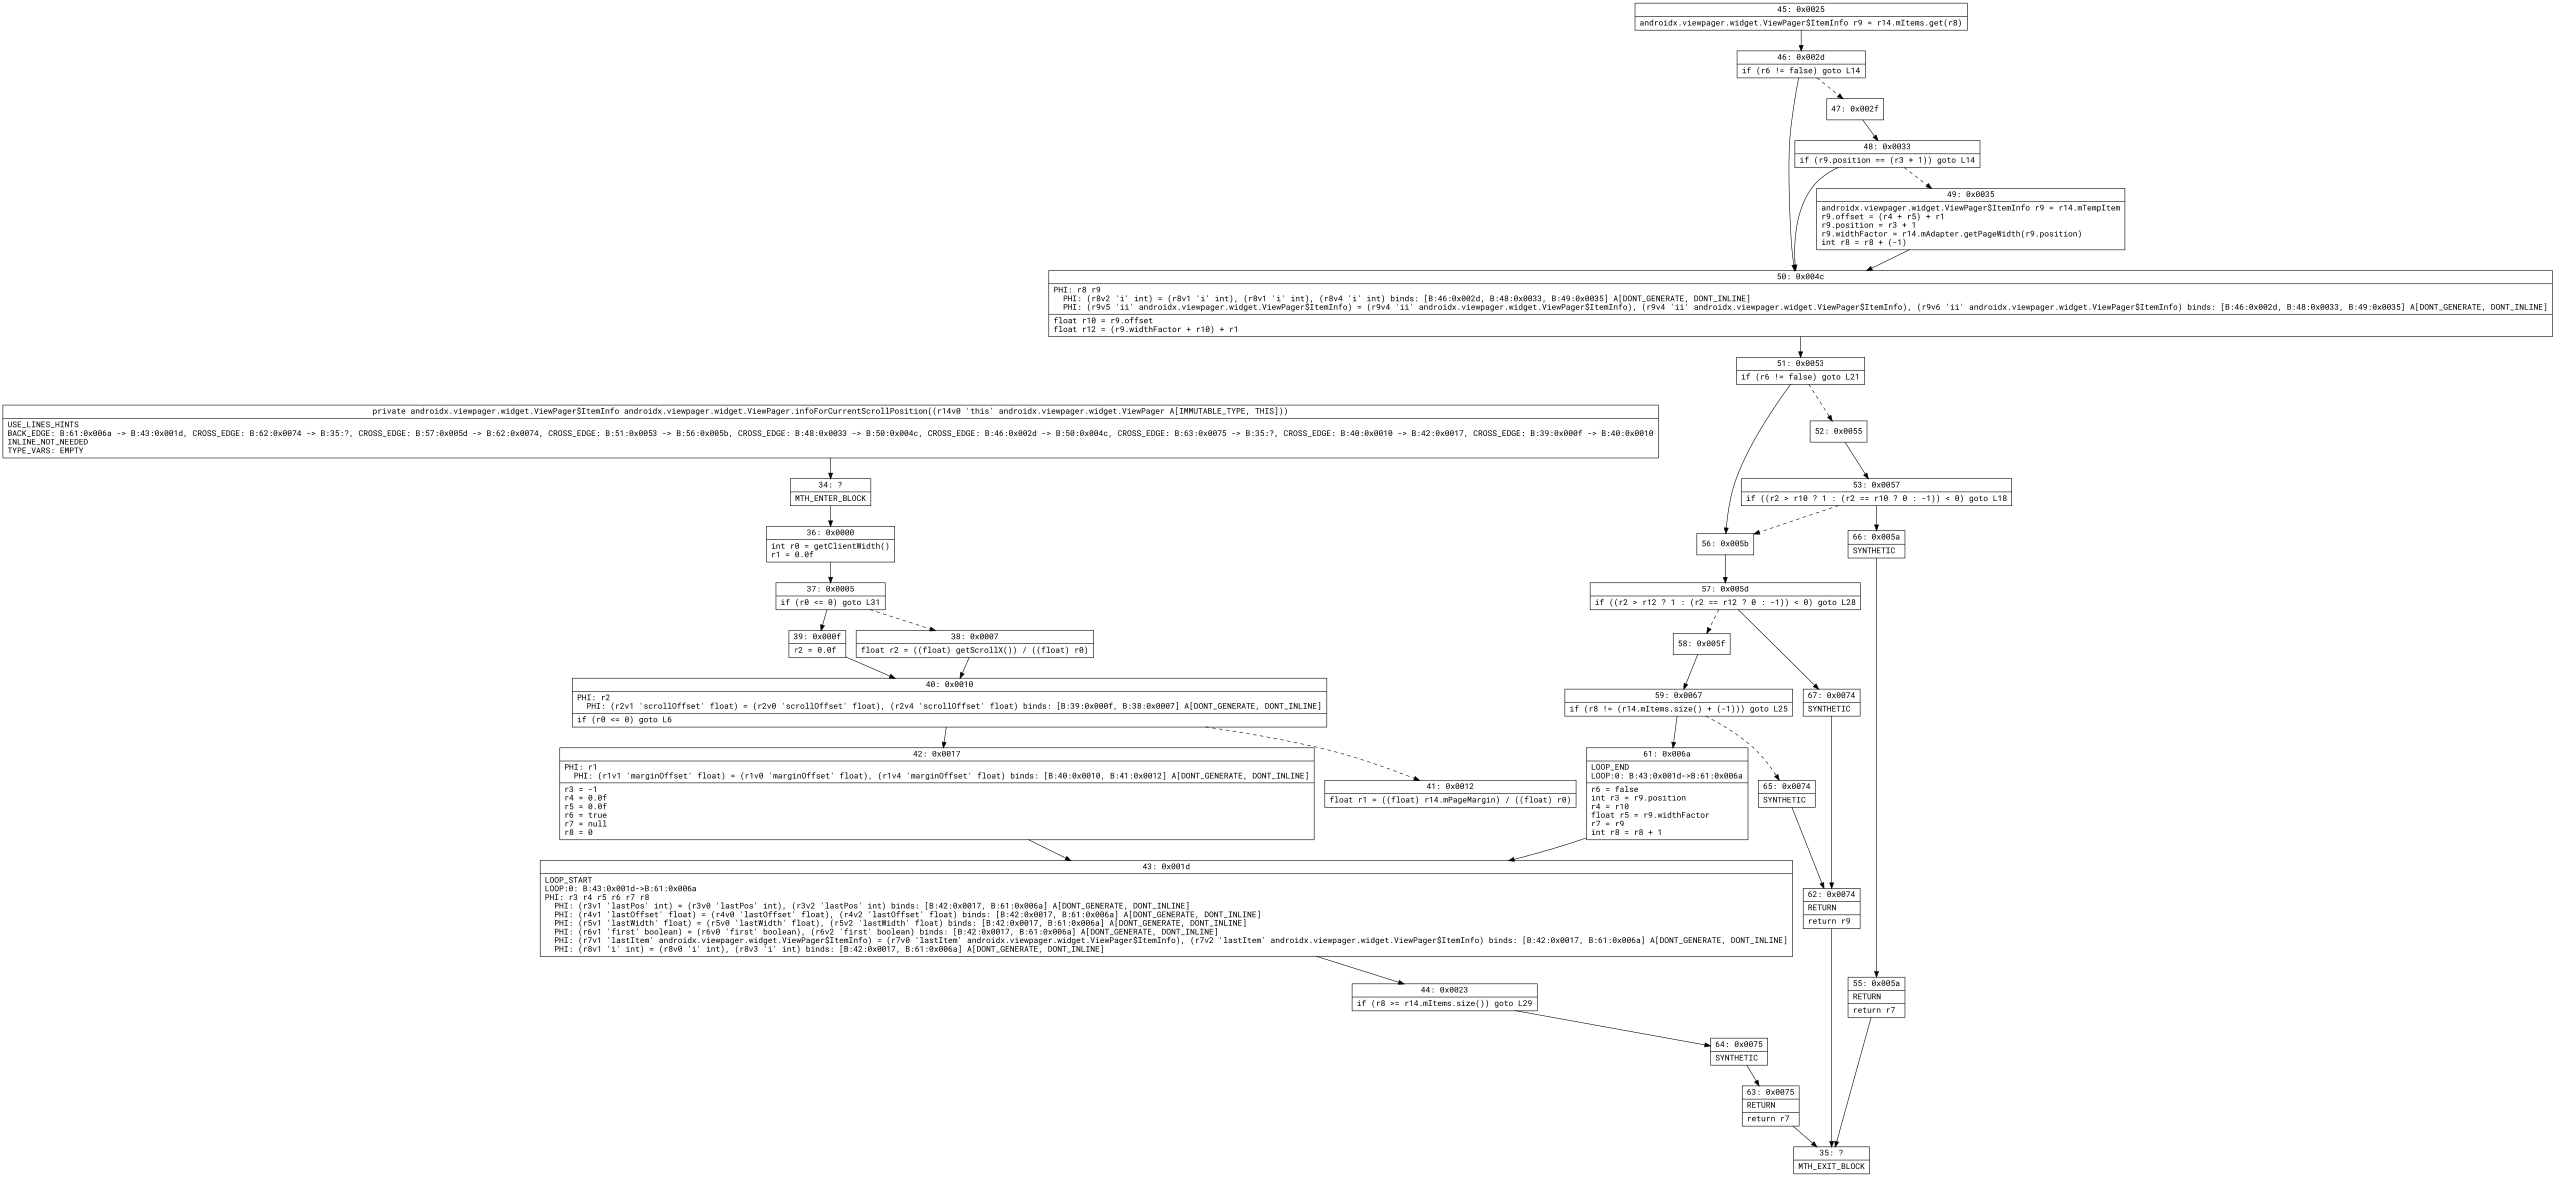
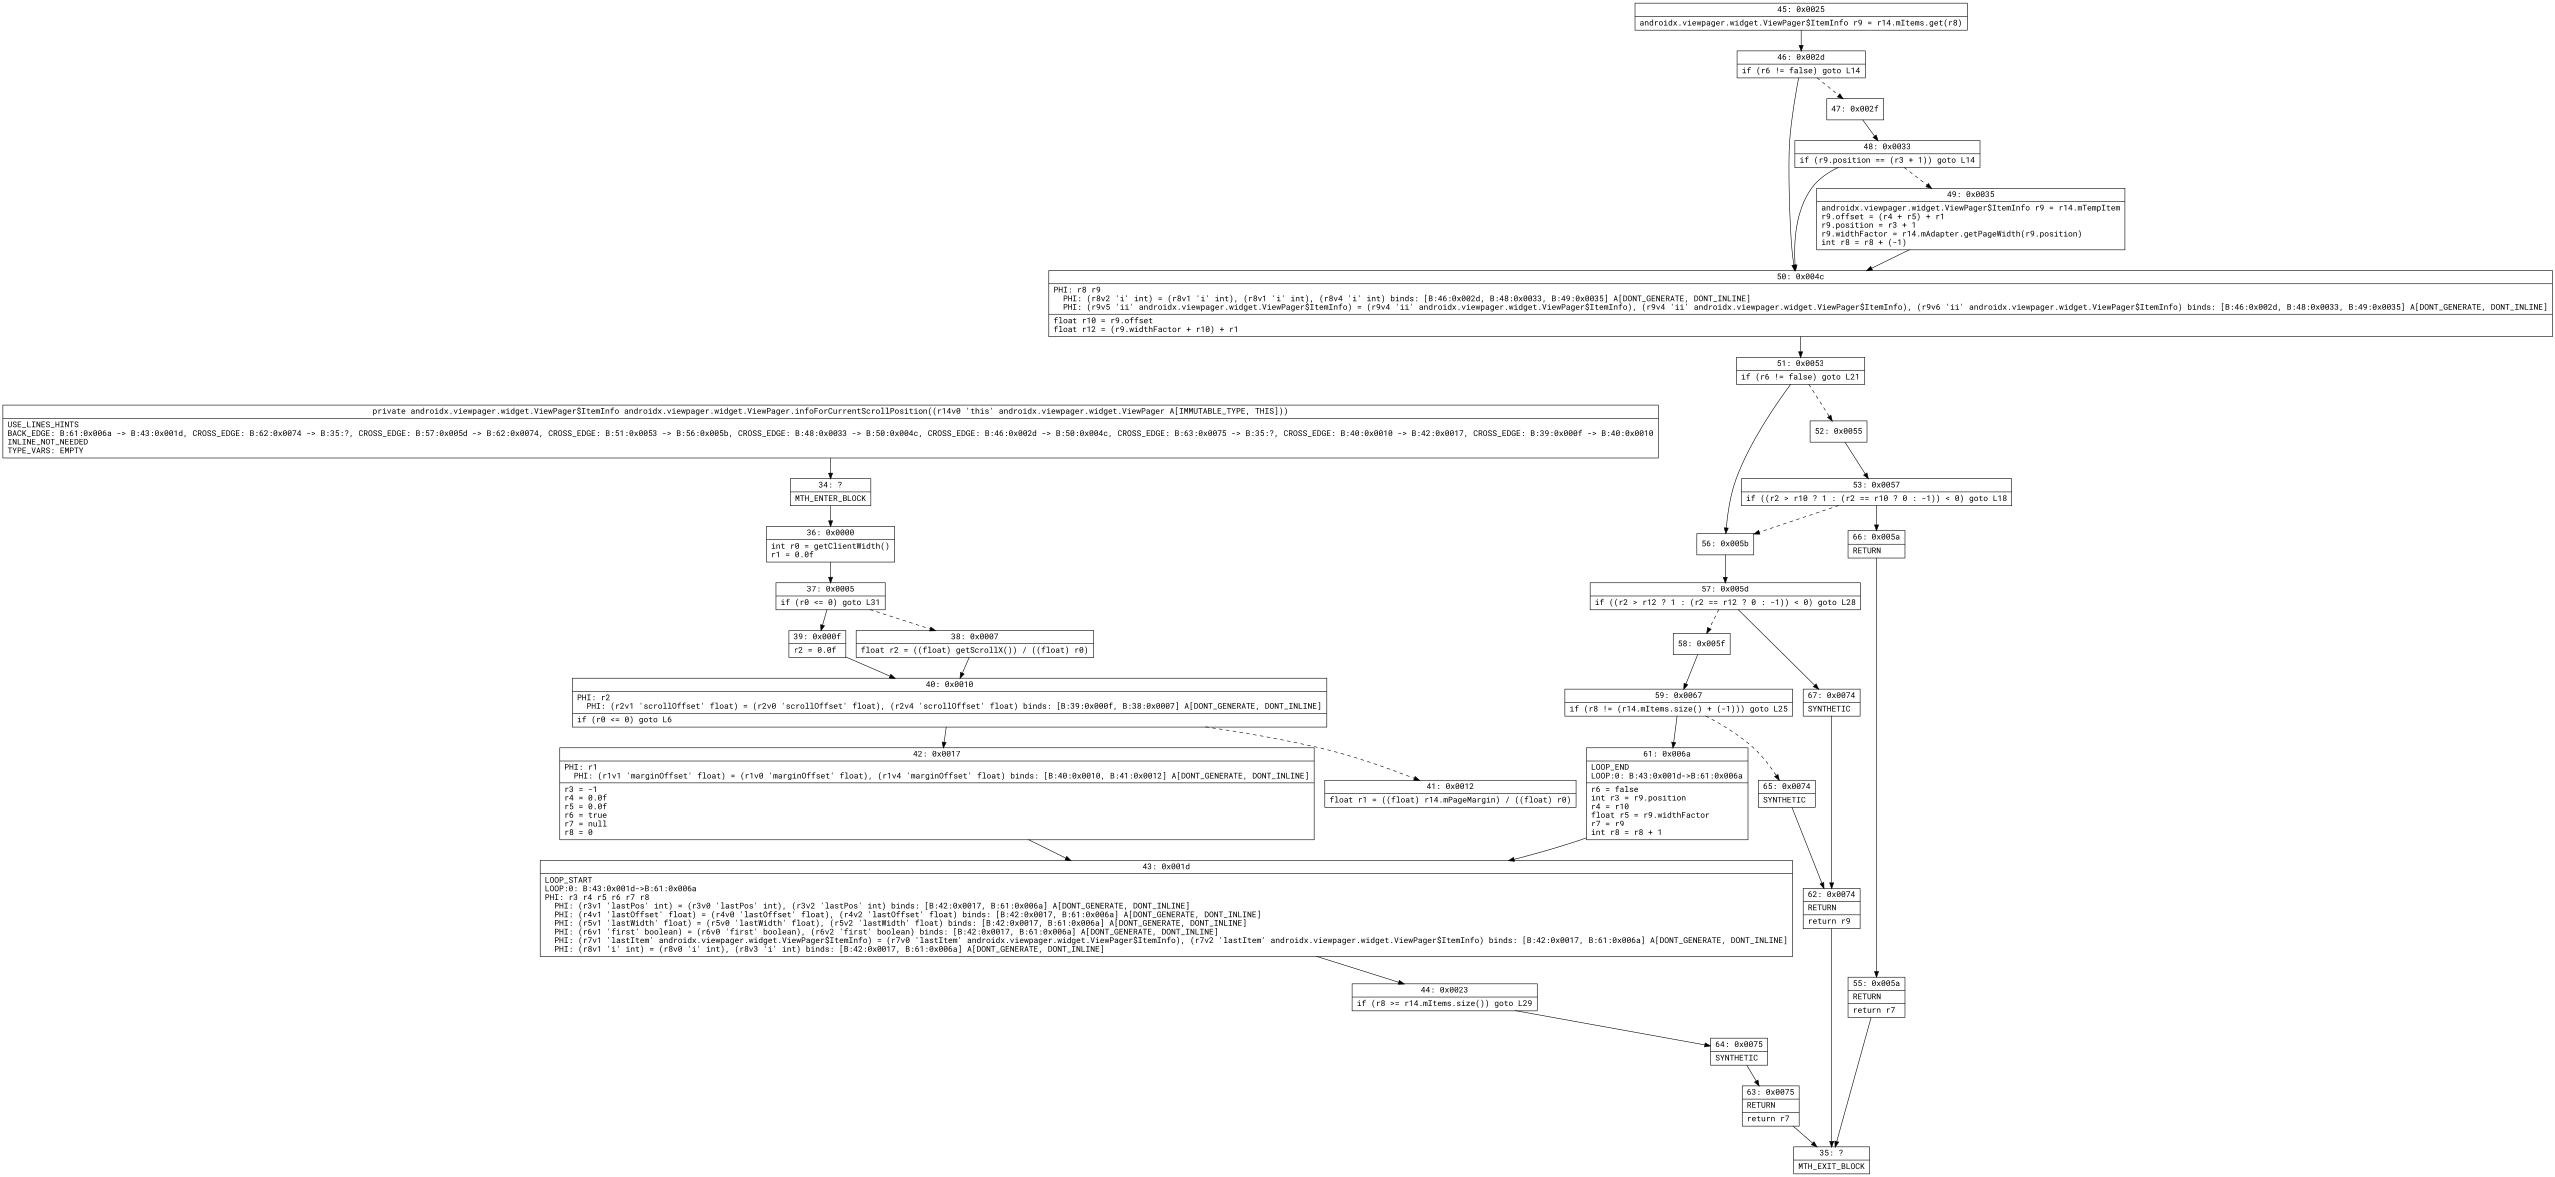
  digraph {
    fontname="Roboto Mono"
    node [fontname="Roboto Mono" shape=record]
    edge [fontname="Roboto Mono"]
    n1 [label="{34\:\ ?|MTH_ENTER_BLOCK\l}"]
    n2 [label="{36\:\ 0x0000|int r0 = getClientWidth()\lr1 = 0.0f\l}"]
    n3 [label="{37\:\ 0x0005|if (r0 \<= 0) goto L31\l}"]
    n4 [label="{38\:\ 0x0007|float r2 = ((float) getScrollX()) \/ ((float) r0)\l}"]
    n5 [label="{39\:\ 0x000f|r2 = 0.0f\l}"]
    n6 [label="{40\:\ 0x0010|PHI: r2 \l  PHI: (r2v1 'scrollOffset' float) = (r2v0 'scrollOffset' float), (r2v4 'scrollOffset' float) binds: [B:39:0x000f, B:38:0x0007] A[DONT_GENERATE, DONT_INLINE]\l|if (r0 \<= 0) goto L6\l}"]
    n7 [label="{41\:\ 0x0012|float r1 = ((float) r14.mPageMargin) \/ ((float) r0)\l}"]
    n8 [label="{42\:\ 0x0017|PHI: r1 \l  PHI: (r1v1 'marginOffset' float) = (r1v0 'marginOffset' float), (r1v4 'marginOffset' float) binds: [B:40:0x0010, B:41:0x0012] A[DONT_GENERATE, DONT_INLINE]\l|r3 = \-1\lr4 = 0.0f\lr5 = 0.0f\lr6 = true\lr7 = null\lr8 = 0\l}"]
    n9 [label="{43\:\ 0x001d|LOOP_START\lLOOP:0: B:43:0x001d\-\>B:61:0x006a\lPHI: r3 r4 r5 r6 r7 r8 \l  PHI: (r3v1 'lastPos' int) = (r3v0 'lastPos' int), (r3v2 'lastPos' int) binds: [B:42:0x0017, B:61:0x006a] A[DONT_GENERATE, DONT_INLINE]\l  PHI: (r4v1 'lastOffset' float) = (r4v0 'lastOffset' float), (r4v2 'lastOffset' float) binds: [B:42:0x0017, B:61:0x006a] A[DONT_GENERATE, DONT_INLINE]\l  PHI: (r5v1 'lastWidth' float) = (r5v0 'lastWidth' float), (r5v2 'lastWidth' float) binds: [B:42:0x0017, B:61:0x006a] A[DONT_GENERATE, DONT_INLINE]\l  PHI: (r6v1 'first' boolean) = (r6v0 'first' boolean), (r6v2 'first' boolean) binds: [B:42:0x0017, B:61:0x006a] A[DONT_GENERATE, DONT_INLINE]\l  PHI: (r7v1 'lastItem' androidx.viewpager.widget.ViewPager$ItemInfo) = (r7v0 'lastItem' androidx.viewpager.widget.ViewPager$ItemInfo), (r7v2 'lastItem' androidx.viewpager.widget.ViewPager$ItemInfo) binds: [B:42:0x0017, B:61:0x006a] A[DONT_GENERATE, DONT_INLINE]\l  PHI: (r8v1 'i' int) = (r8v0 'i' int), (r8v3 'i' int) binds: [B:42:0x0017, B:61:0x006a] A[DONT_GENERATE, DONT_INLINE]\l}"]
    n10 [label="{44\:\ 0x0023|if (r8 \>= r14.mItems.size()) goto L29\l}"]
    n11 [label="{64\:\ 0x0075|SYNTHETIC\l}"]
    n12 [label="{45\:\ 0x0025|androidx.viewpager.widget.ViewPager$ItemInfo r9 = r14.mItems.get(r8)\l}"]
    n13 [label="{46\:\ 0x002d|if (r6 != false) goto L14\l}"]
    n14 [label="{63\:\ 0x0075|RETURN\l|return r7\l}"]
    n15 [label="{47\:\ 0x002f}"]
    n16 [label="{50\:\ 0x004c|PHI: r8 r9 \l  PHI: (r8v2 'i' int) = (r8v1 'i' int), (r8v1 'i' int), (r8v4 'i' int) binds: [B:46:0x002d, B:48:0x0033, B:49:0x0035] A[DONT_GENERATE, DONT_INLINE]\l  PHI: (r9v5 'ii' androidx.viewpager.widget.ViewPager$ItemInfo) = (r9v4 'ii' androidx.viewpager.widget.ViewPager$ItemInfo), (r9v4 'ii' androidx.viewpager.widget.ViewPager$ItemInfo), (r9v6 'ii' androidx.viewpager.widget.ViewPager$ItemInfo) binds: [B:46:0x002d, B:48:0x0033, B:49:0x0035] A[DONT_GENERATE, DONT_INLINE]\l|float r10 = r9.offset\lfloat r12 = (r9.widthFactor + r10) + r1\l}"]
    n17 [label="{48\:\ 0x0033|if (r9.position == (r3 + 1)) goto L14\l}"]
    n18 [label="{51\:\ 0x0053|if (r6 != false) goto L21\l}"]
    n19 [label="{49\:\ 0x0035|androidx.viewpager.widget.ViewPager$ItemInfo r9 = r14.mTempItem\lr9.offset = (r4 + r5) + r1\lr9.position = r3 + 1\lr9.widthFactor = r14.mAdapter.getPageWidth(r9.position)\lint r8 = r8 + (\-1)\l}"]
    n20 [label="{52\:\ 0x0055}"]
    n21 [label="{56\:\ 0x005b}"]
    n22 [label="{53\:\ 0x0057|if ((r2 \> r10 ? 1 : (r2 == r10 ? 0 : \-1)) \< 0) goto L18\l}"]
    n23 [label="{57\:\ 0x005d|if ((r2 \> r12 ? 1 : (r2 == r12 ? 0 : \-1)) \< 0) goto L28\l}"]
-   n24 [label="{66\:\ 0x005a|SYNTHETIC\l}"]
+   n24 [label="{66\:\ 0x005a|RETURN\l}"]
    n25 [label="{55\:\ 0x005a|RETURN\l|return r7\l}"]
    n26 [label="{35\:\ ?|MTH_EXIT_BLOCK\l}"]
    n27 [label="{58\:\ 0x005f}"]
    n28 [label="{67\:\ 0x0074|SYNTHETIC\l}"]
    n29 [label="{59\:\ 0x0067|if (r8 != (r14.mItems.size() + (\-1))) goto L25\l}"]
    n30 [label="{62\:\ 0x0074|RETURN\l|return r9\l}"]
    n31 [label="{61\:\ 0x006a|LOOP_END\lLOOP:0: B:43:0x001d\-\>B:61:0x006a\l|r6 = false\lint r3 = r9.position\lr4 = r10\lfloat r5 = r9.widthFactor\lr7 = r9\lint r8 = r8 + 1\l}"]
    n32 [label="{65\:\ 0x0074|SYNTHETIC\l}"]
    n33 [label="{private androidx.viewpager.widget.ViewPager$ItemInfo androidx.viewpager.widget.ViewPager.infoForCurrentScrollPosition((r14v0 'this' androidx.viewpager.widget.ViewPager A[IMMUTABLE_TYPE, THIS]))  | USE_LINES_HINTS\lBACK_EDGE: B:61:0x006a \-\> B:43:0x001d, CROSS_EDGE: B:62:0x0074 \-\> B:35:?, CROSS_EDGE: B:57:0x005d \-\> B:62:0x0074, CROSS_EDGE: B:51:0x0053 \-\> B:56:0x005b, CROSS_EDGE: B:48:0x0033 \-\> B:50:0x004c, CROSS_EDGE: B:46:0x002d \-\> B:50:0x004c, CROSS_EDGE: B:63:0x0075 \-\> B:35:?, CROSS_EDGE: B:40:0x0010 \-\> B:42:0x0017, CROSS_EDGE: B:39:0x000f \-\> B:40:0x0010\lINLINE_NOT_NEEDED\lTYPE_VARS: EMPTY\l}"]
    n1 -> n2
    n2 -> n3
    n3 -> n4 [style=dashed]
    n3 -> n5
    n4 -> n6
    n5 -> n6
    n6 -> n7 [style=dashed]
    n6 -> n8
    n8 -> n9
    n9 -> n10
    n10 -> n11
    n11 -> n14
    n12 -> n13
    n13 -> n15 [style=dashed]
    n13 -> n16
    n14 -> n26
    n15 -> n17
    n16 -> n18
    n17 -> n16
    n17 -> n19 [style=dashed]
    n18 -> n20 [style=dashed]
    n18 -> n21
    n19 -> n16
    n20 -> n22
    n21 -> n23
    n22 -> n21 [style=dashed]
    n22 -> n24
    n23 -> n27 [style=dashed]
    n23 -> n28
    n24 -> n25
    n25 -> n26
    n27 -> n29
    n28 -> n30
    n29 -> n31
    n29 -> n32 [style=dashed]
    n30 -> n26
    n31 -> n9
    n32 -> n30
    n33 -> n1
  }
